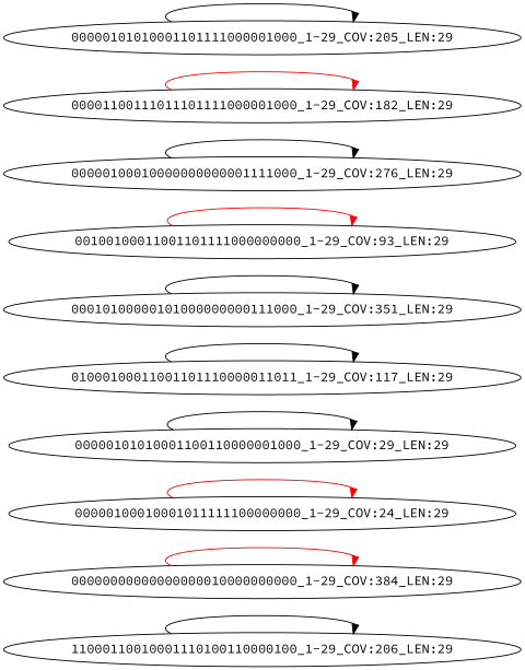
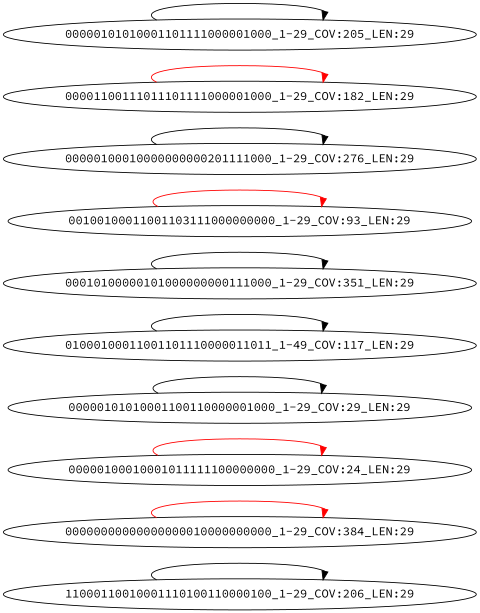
  digraph {
    fontname="Source Code Pro"
    rankdir=LR
    node [fontname="Source Code Pro"]
    edge [color=black fontname="Source Code Pro"]
    "11000110010001110100110000100_1-29_COV:206_LEN:29"
    n2 [label="00000000000000000010000000000_1-29_COV:384_LEN:29"]
    "00000100010001011111100000000_1-29_COV:24_LEN:29"
    "00000101010001100110000001000_1-29_COV:29_LEN:29"
-   "01000100011001101110000011011_1-29_COV:117_LEN:29"
+   "01000100011001101110000011011_1-29_COV:117_LEN:29" [label="01000100011001101110000011011_1-49_COV:117_LEN:29"]
    "00010100000101000000000111000_1-29_COV:351_LEN:29"
-   "00100100011001101111000000000_1-29_COV:93_LEN:29"
-   "00000100010000000000001111000_1-29_COV:276_LEN:29"
+   "00100100011001101111000000000_1-29_COV:93_LEN:29" [label="00100100011001103111000000000_1-29_COV:93_LEN:29"]
+   "00000100010000000000001111000_1-29_COV:276_LEN:29" [label="00000100010000000000201111000_1-29_COV:276_LEN:29"]
    "00001100111011101111000001000_1-29_COV:182_LEN:29"
    "00000101010001101111000001000_1-29_COV:205_LEN:29"
    "11000110010001110100110000100_1-29_COV:206_LEN:29" -> "11000110010001110100110000100_1-29_COV:206_LEN:29"
    n2 -> n2 [color=red]
    "00000100010001011111100000000_1-29_COV:24_LEN:29" -> "00000100010001011111100000000_1-29_COV:24_LEN:29" [color=red]
    "00000101010001100110000001000_1-29_COV:29_LEN:29" -> "00000101010001100110000001000_1-29_COV:29_LEN:29"
    "01000100011001101110000011011_1-29_COV:117_LEN:29" -> "01000100011001101110000011011_1-29_COV:117_LEN:29"
    "00010100000101000000000111000_1-29_COV:351_LEN:29" -> "00010100000101000000000111000_1-29_COV:351_LEN:29"
    "00100100011001101111000000000_1-29_COV:93_LEN:29" -> "00100100011001101111000000000_1-29_COV:93_LEN:29" [color=red]
    "00000100010000000000001111000_1-29_COV:276_LEN:29" -> "00000100010000000000001111000_1-29_COV:276_LEN:29"
    "00001100111011101111000001000_1-29_COV:182_LEN:29" -> "00001100111011101111000001000_1-29_COV:182_LEN:29" [color=red]
    "00000101010001101111000001000_1-29_COV:205_LEN:29" -> "00000101010001101111000001000_1-29_COV:205_LEN:29"
  }
